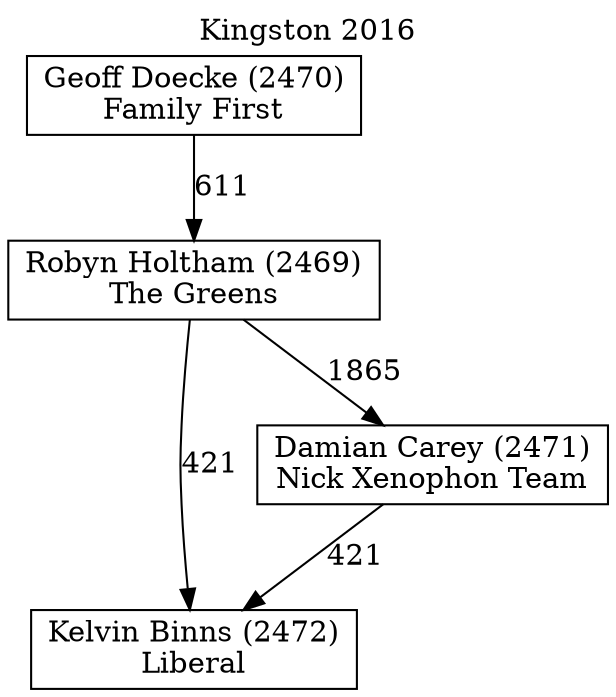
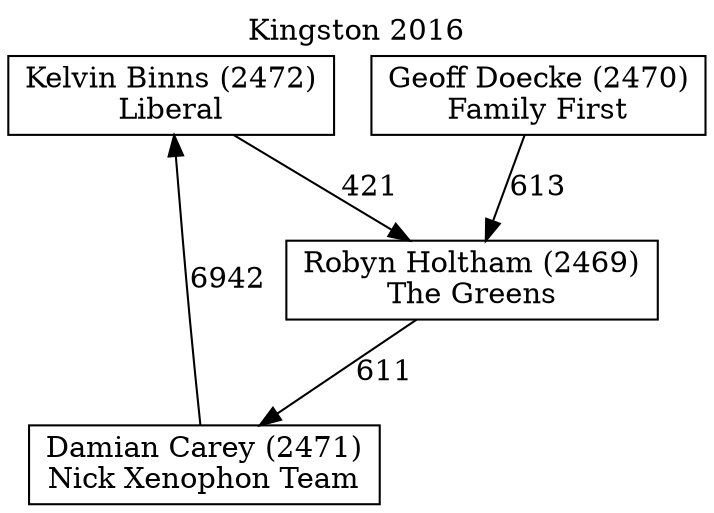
  digraph {
    label="Kingston 2016"
    labelloc=t
    mclimit=10
    node [shape=box]
    n1 [label="Kelvin Binns (2472)\nLiberal"]
    n2 [label="Damian Carey (2471)\nNick Xenophon Team"]
    n3 [label="Robyn Holtham (2469)\nThe Greens"]
    n4 [label="Geoff Doecke (2470)\nFamily First"]
-   n2 -> n1 [label=421]
-   n3 -> n1 [label=421]
-   n3 -> n2 [label=1865]
-   n4 -> n3 [label=611]
+   n2 -> n1 [label=6942]
+   n1 -> n3 [label=421]
+   n3 -> n2 [label=611]
+   n4 -> n3 [label=613]
  }
